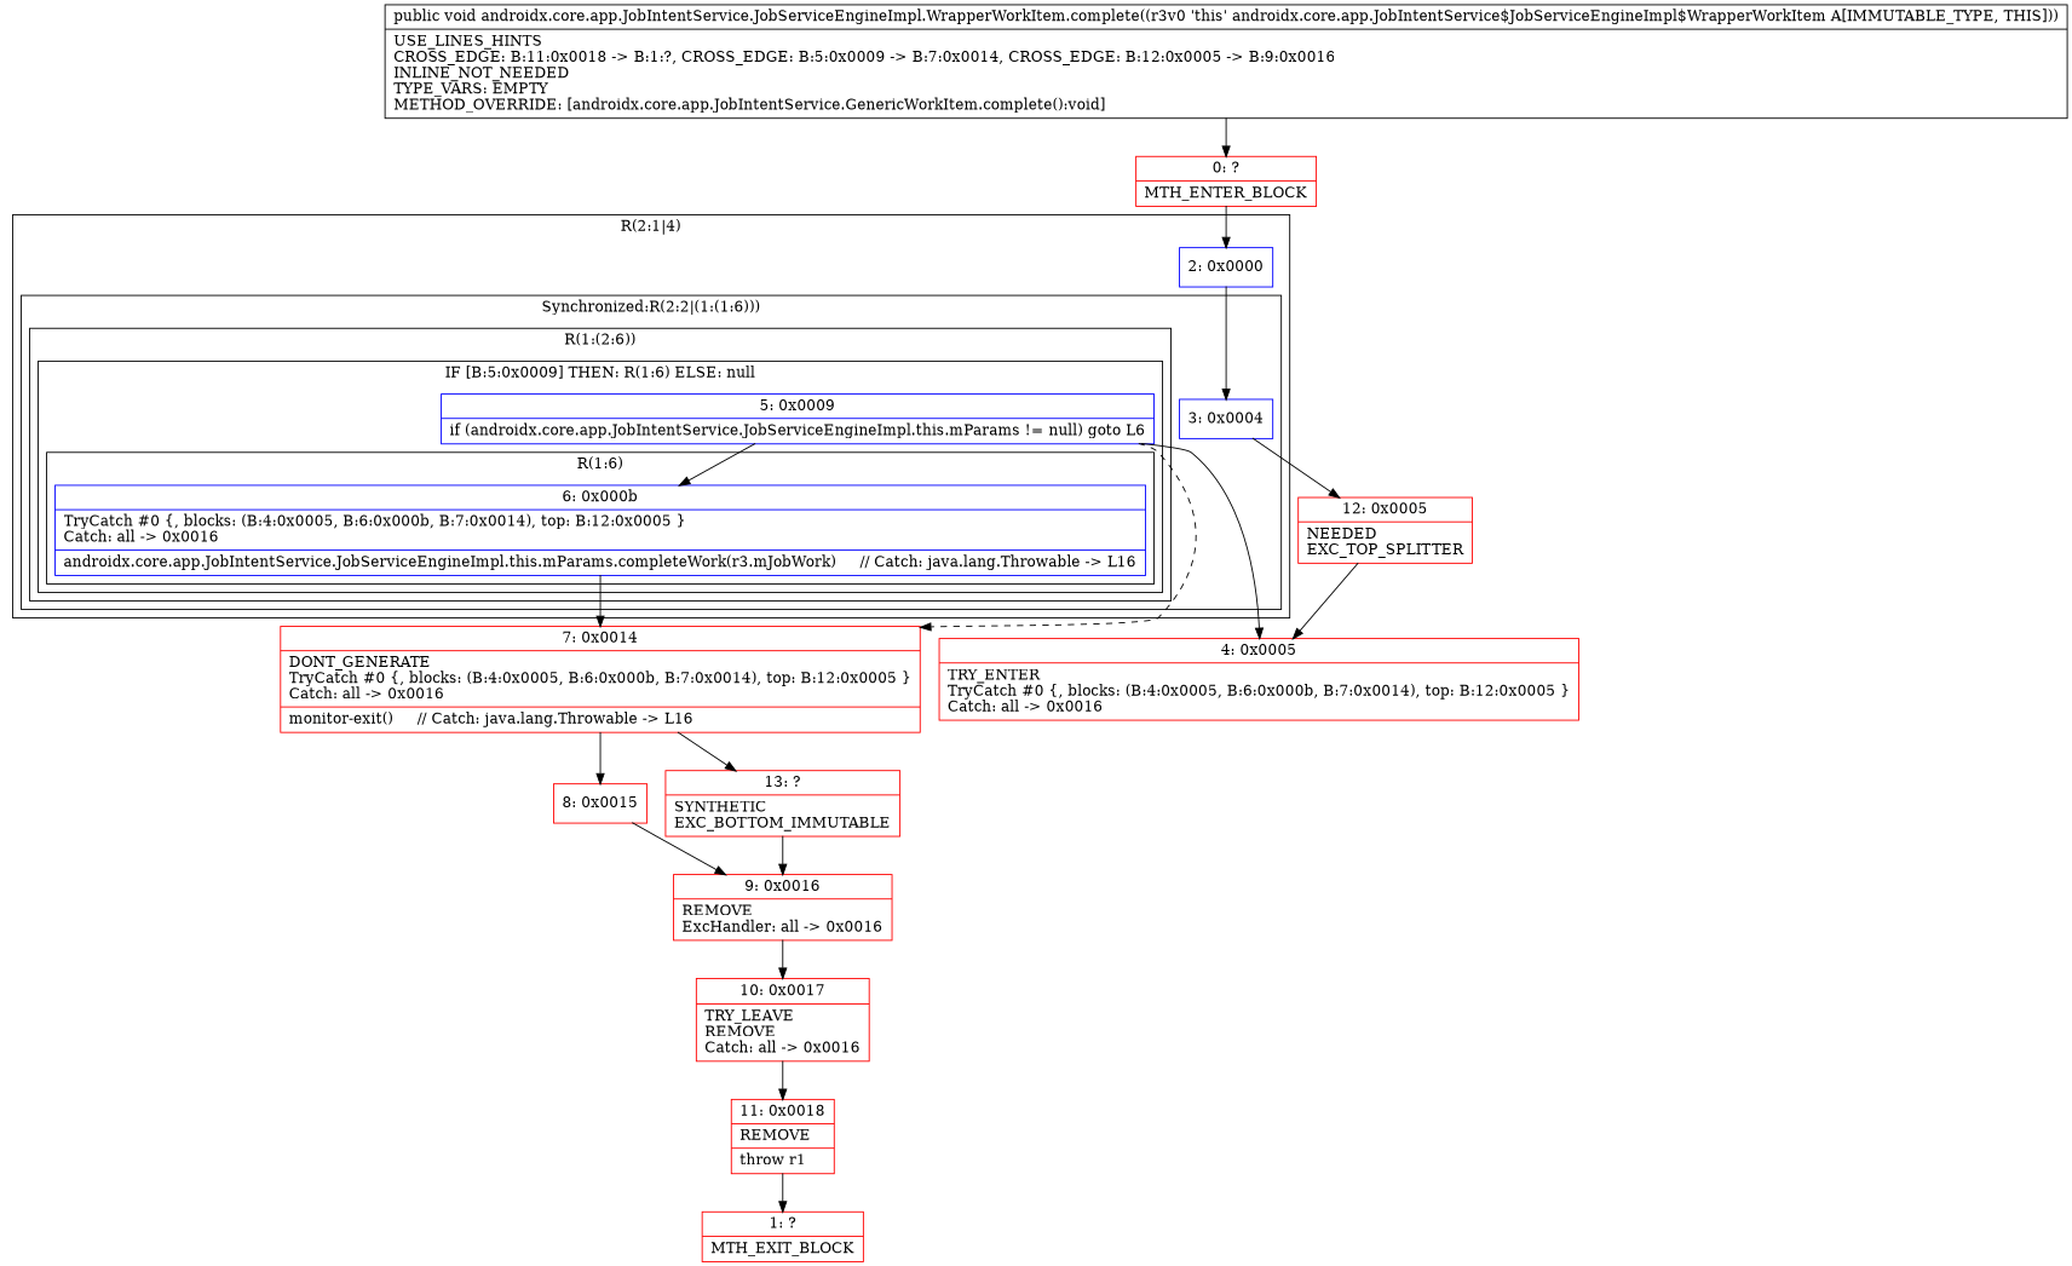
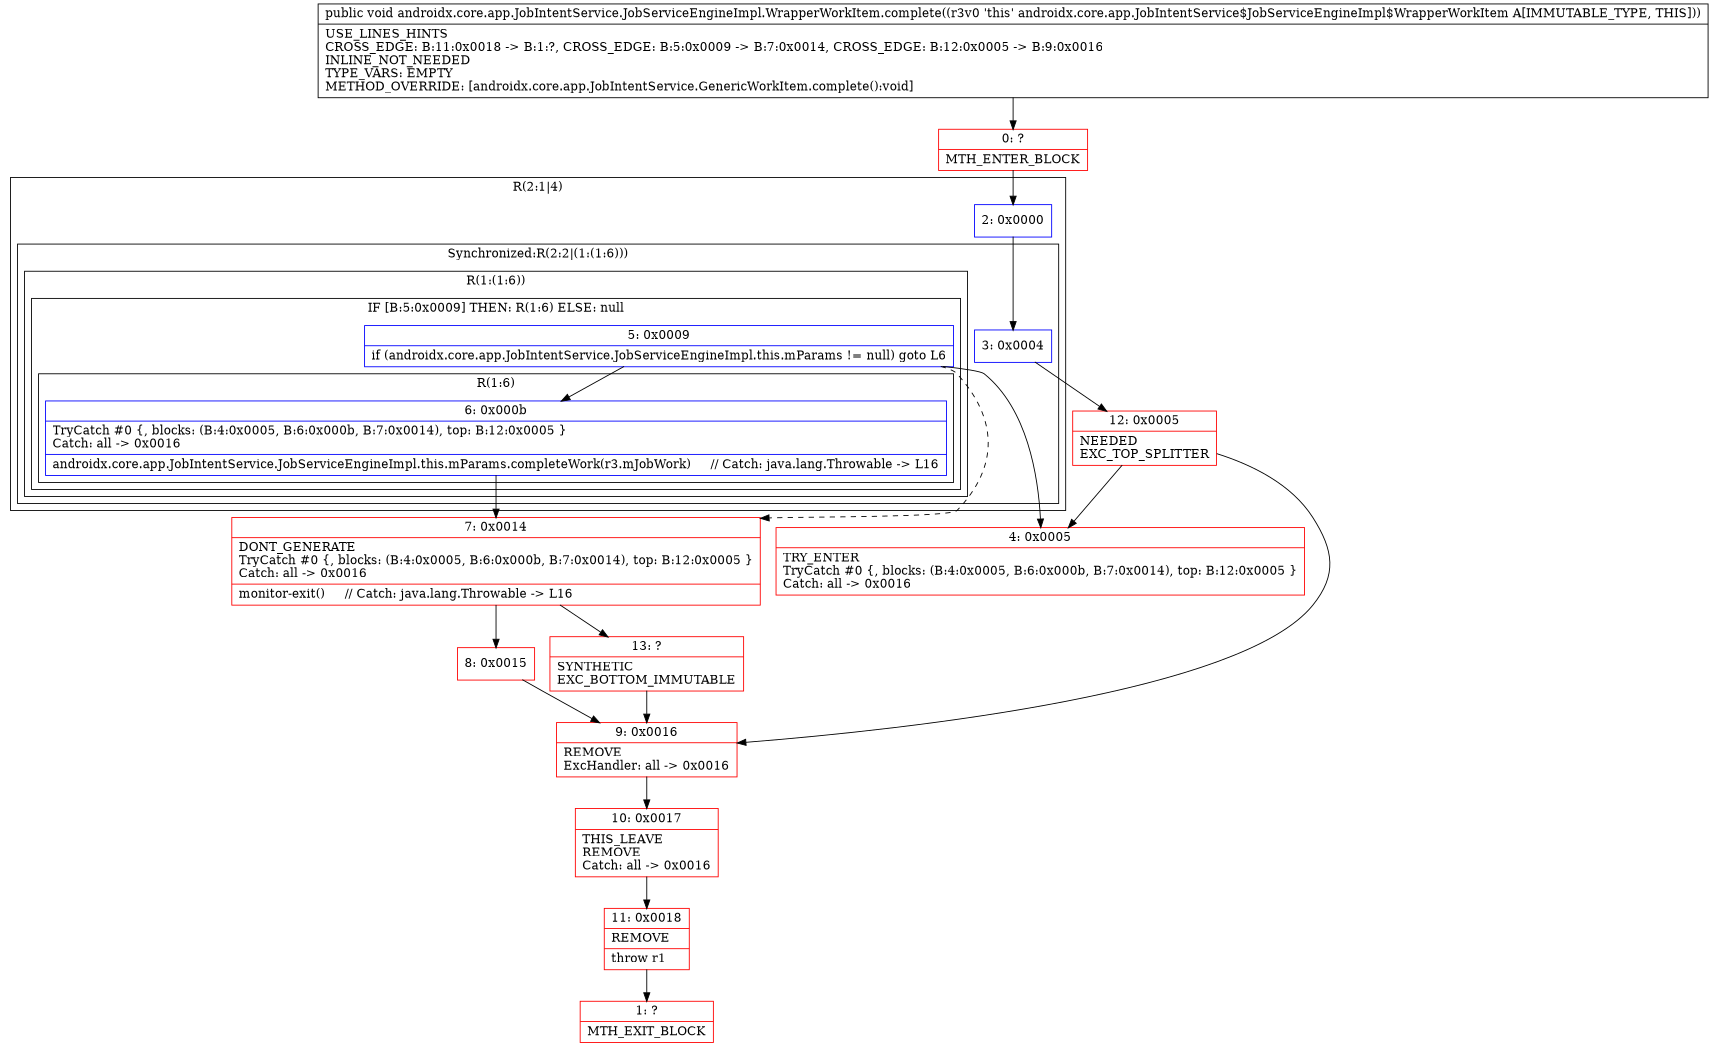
  digraph {
    node [color=red shape=record]
    n1 [color=blue label="{6\:\ 0x000b|TryCatch #0 \{, blocks: (B:4:0x0005, B:6:0x000b, B:7:0x0014), top: B:12:0x0005 \}\lCatch: all \-\> 0x0016\l|androidx.core.app.JobIntentService.JobServiceEngineImpl.this.mParams.completeWork(r3.mJobWork)     \/\/ Catch: java.lang.Throwable \-\> L16\l}"]
    n2 [color=blue label="{5\:\ 0x0009|if (androidx.core.app.JobIntentService.JobServiceEngineImpl.this.mParams != null) goto L6\l}"]
    n3 [color=blue label="{3\:\ 0x0004}"]
    n4 [color=blue label="{2\:\ 0x0000}"]
    n5 [label="{7\:\ 0x0014|DONT_GENERATE\lTryCatch #0 \{, blocks: (B:4:0x0005, B:6:0x000b, B:7:0x0014), top: B:12:0x0005 \}\lCatch: all \-\> 0x0016\l|monitor\-exit()     \/\/ Catch: java.lang.Throwable \-\> L16\l}"]
    n6 [label="{4\:\ 0x0005|TRY_ENTER\lTryCatch #0 \{, blocks: (B:4:0x0005, B:6:0x000b, B:7:0x0014), top: B:12:0x0005 \}\lCatch: all \-\> 0x0016\l}"]
    n7 [label="{12\:\ 0x0005|NEEDED\lEXC_TOP_SPLITTER\l}"]
    n8 [label="{9\:\ 0x0016|REMOVE\lExcHandler: all \-\> 0x0016\l}"]
    n9 [label="{8\:\ 0x0015}"]
    n10 [label="{13\:\ ?|SYNTHETIC\lEXC_BOTTOM_IMMUTABLE\l}"]
    n11 [label="{0\:\ ?|MTH_ENTER_BLOCK\l}"]
-   n12 [label="{10\:\ 0x0017|TRY_LEAVE\lREMOVE\lCatch: all \-\> 0x0016\l}"]
+   n12 [label="{10\:\ 0x0017|THIS_LEAVE\lREMOVE\lCatch: all \-\> 0x0016\l}"]
    n13 [label="{1\:\ ?|MTH_EXIT_BLOCK\l}"]
    n14 [label="{11\:\ 0x0018|REMOVE\l|throw r1\l}"]
    n15 [label="{public void androidx.core.app.JobIntentService.JobServiceEngineImpl.WrapperWorkItem.complete((r3v0 'this' androidx.core.app.JobIntentService$JobServiceEngineImpl$WrapperWorkItem A[IMMUTABLE_TYPE, THIS]))  | USE_LINES_HINTS\lCROSS_EDGE: B:11:0x0018 \-\> B:1:?, CROSS_EDGE: B:5:0x0009 \-\> B:7:0x0014, CROSS_EDGE: B:12:0x0005 \-\> B:9:0x0016\lINLINE_NOT_NEEDED\lTYPE_VARS: EMPTY\lMETHOD_OVERRIDE: [androidx.core.app.JobIntentService.GenericWorkItem.complete():void]\l}" color=""]
    subgraph cluster_1 {
      label="R(2:1|4)"
      n4
      subgraph cluster_2 {
        label="Synchronized:R(2:2|(1:(1:6)))"
        n3
        subgraph cluster_3 {
-         label="R(1:(2:6))"
+         label="R(1:(1:6))"
          subgraph cluster_4 {
            label="IF [B:5:0x0009] THEN: R(1:6) ELSE: null"
            n2
            subgraph cluster_5 {
              label="R(1:6)"
              n1
            }
          }
        }
      }
    }
    n1 -> n5
    n2 -> n1
    n2 -> n5 [style=dashed]
    n2 -> n6
    n3 -> n7
    n4 -> n3
    n5 -> n9
    n5 -> n10
    n7 -> n6
+   n7 -> n8
    n8 -> n12
    n9 -> n8
    n10 -> n8
    n11 -> n4
    n12 -> n14
    n14 -> n13
    n15 -> n11
  }
